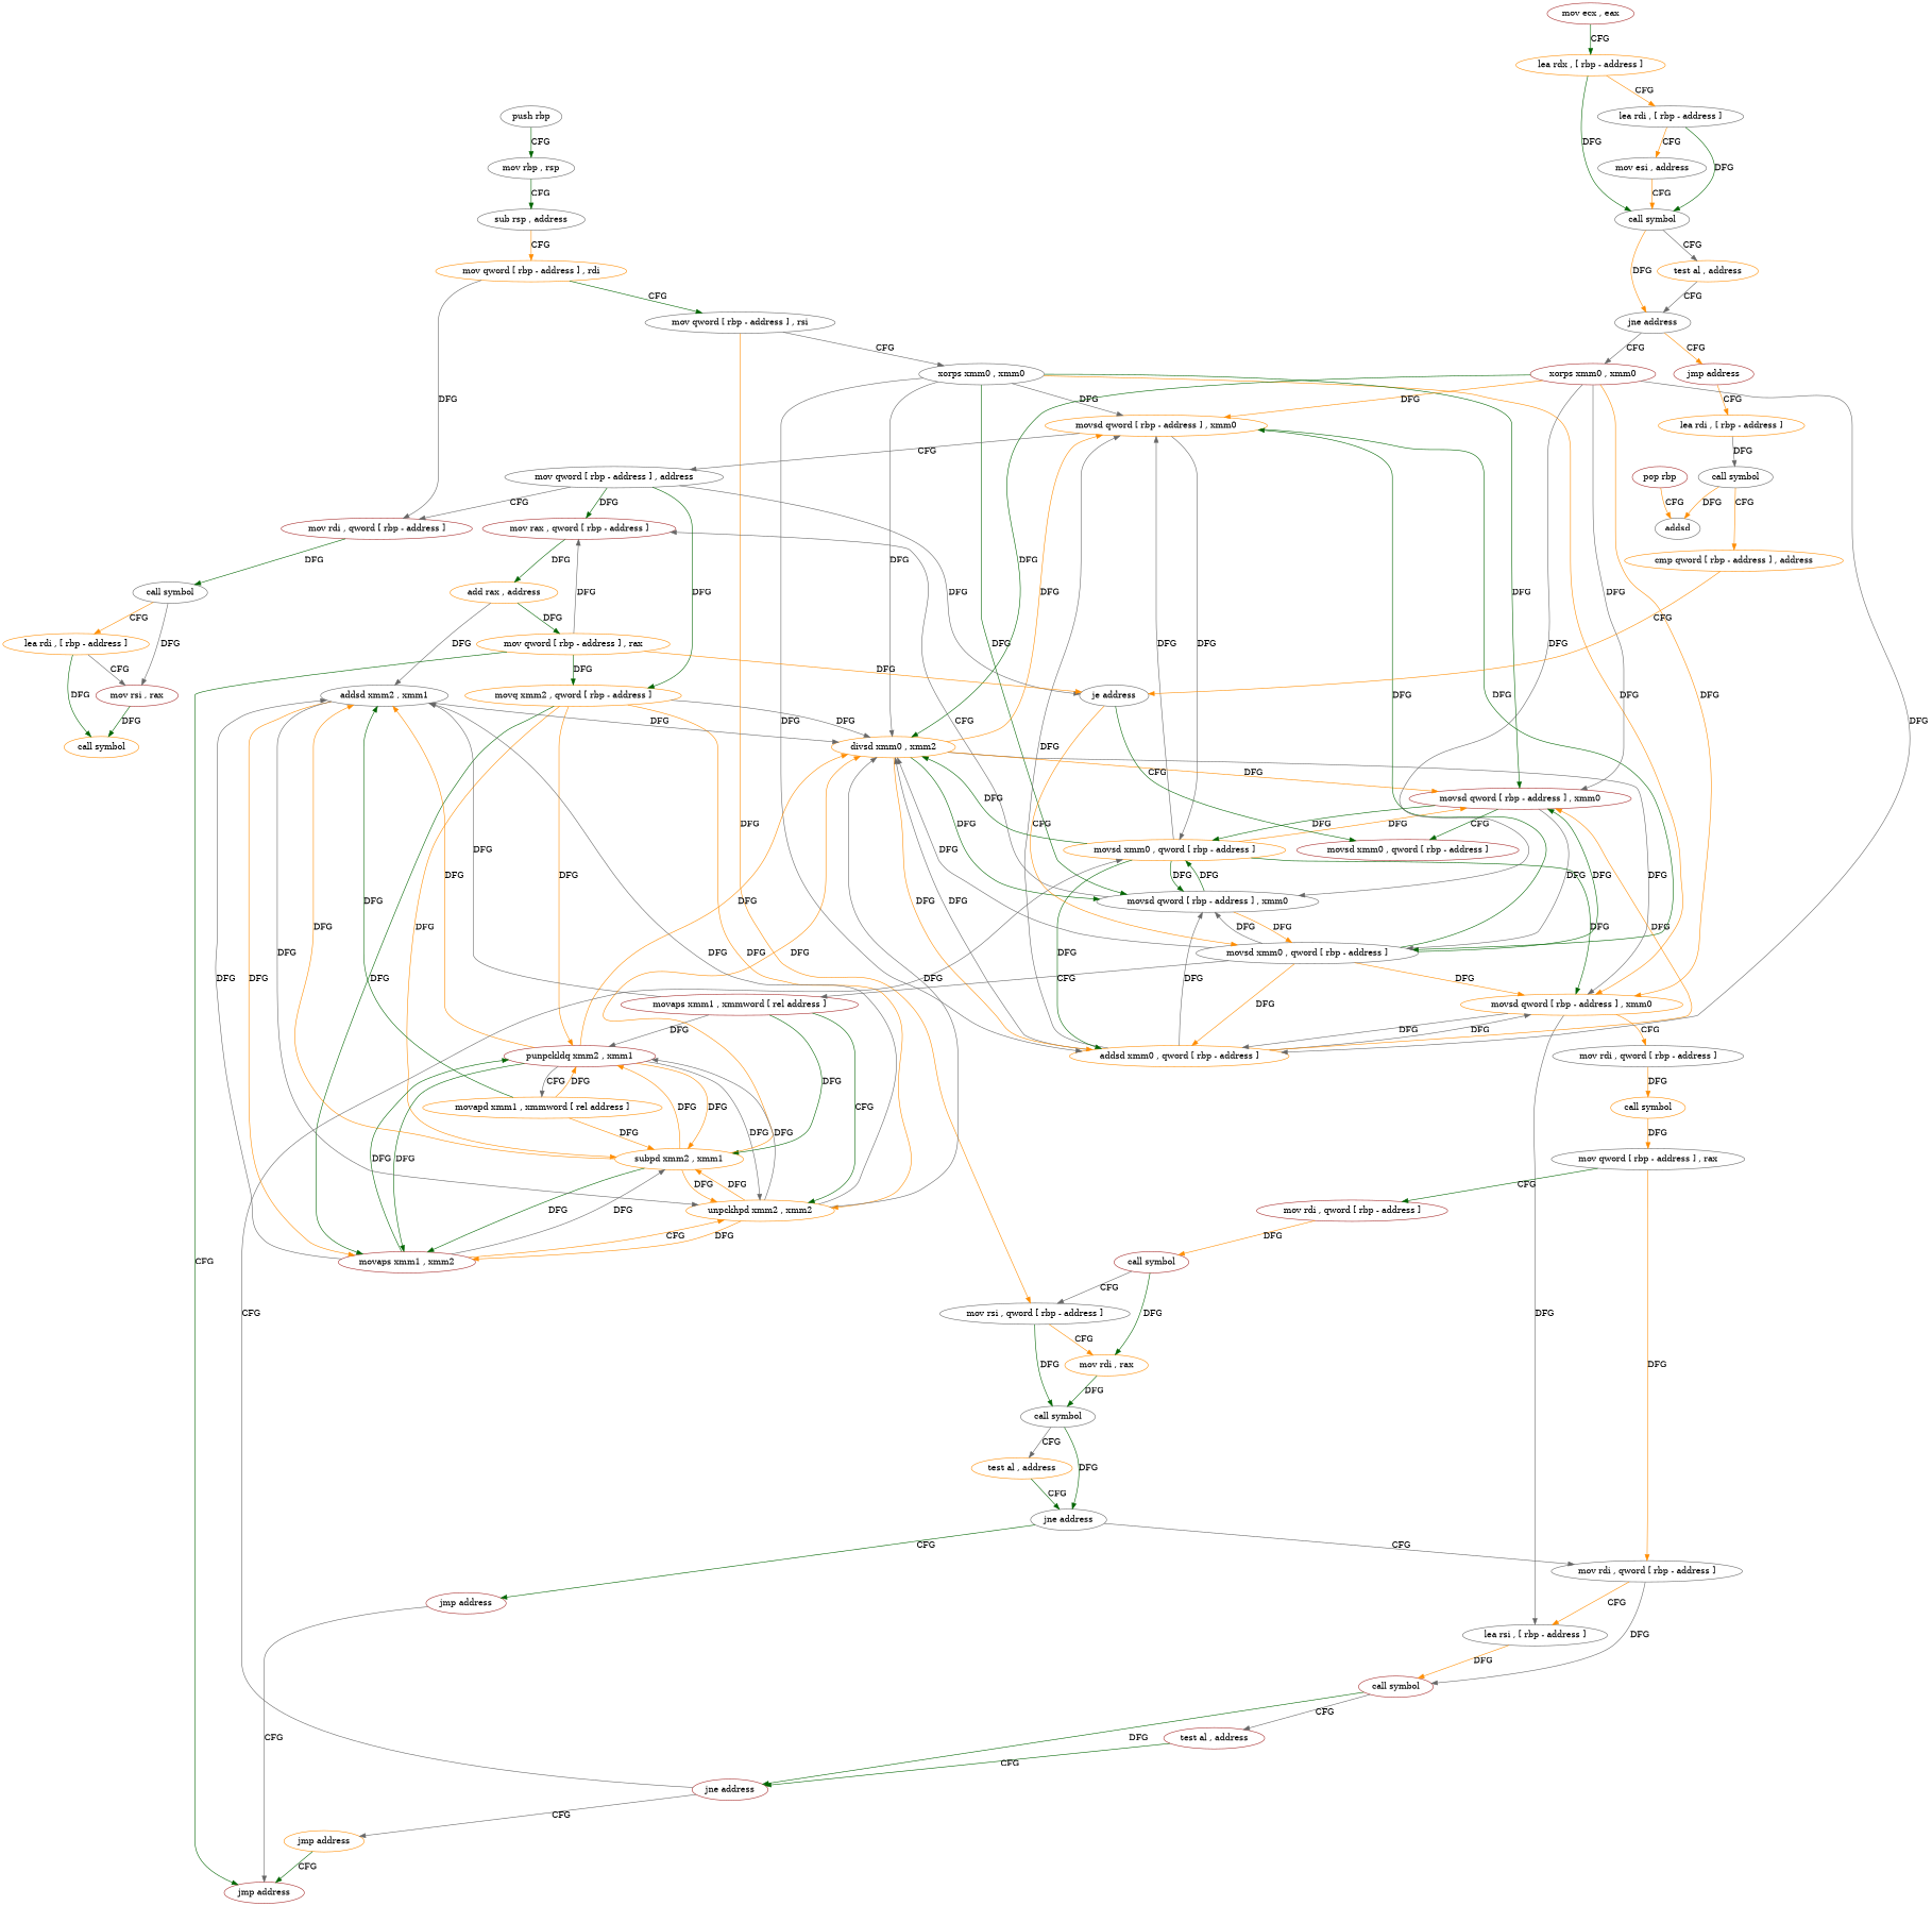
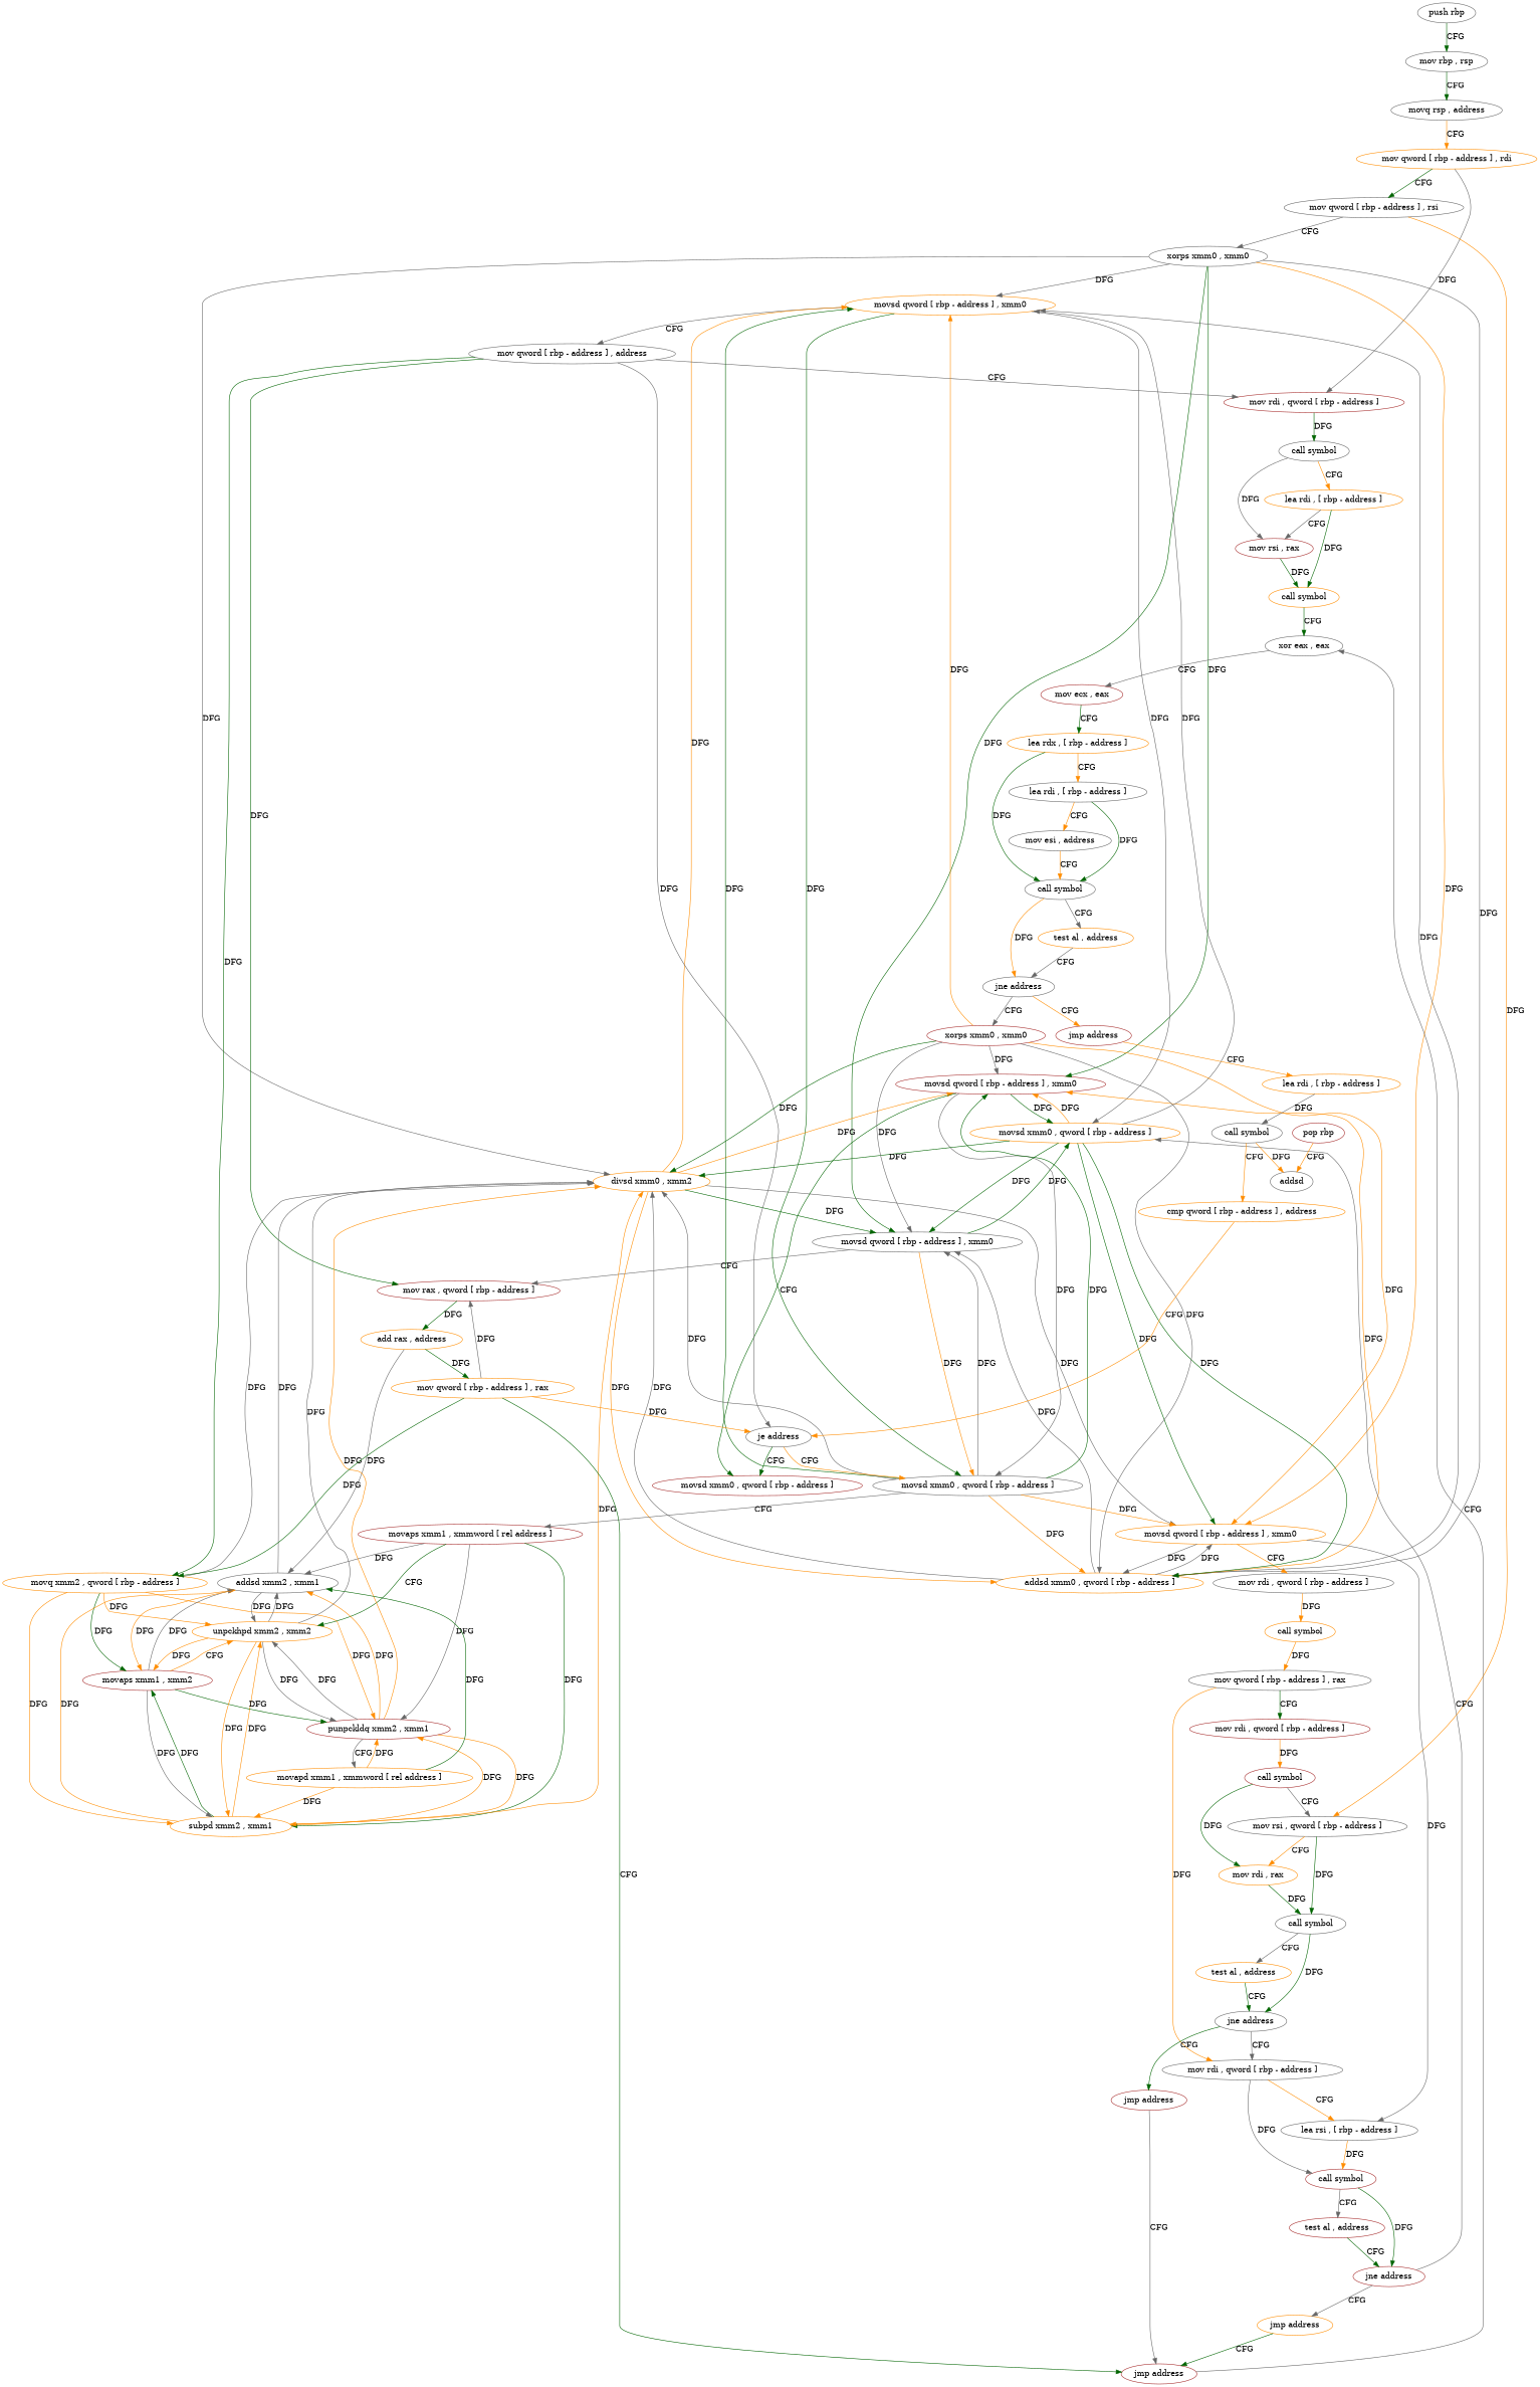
  digraph {
    node [color=gray40]
    edge [color=gray40]
    n1 [label="push rbp"]
    n2 [label="mov rbp , rsp"]
-   n3 [label="sub rsp , address"]
+   n3 [label="movq rsp , address"]
    n4 [color=darkorange label="mov qword [ rbp - address ] , rdi"]
    n5 [label="mov qword [ rbp - address ] , rsi"]
    n6 [color=brown label="mov rdi , qword [ rbp - address ]"]
    n7 [label="xorps xmm0 , xmm0"]
    n8 [label="mov rsi , qword [ rbp - address ]"]
    n9 [label="call symbol"]
    n10 [color=darkorange label="movsd qword [ rbp - address ] , xmm0"]
    n11 [color=darkorange label="movsd qword [ rbp - address ] , xmm0"]
    n12 [color=darkorange label="addsd xmm0 , qword [ rbp - address ]"]
    n13 [label="movsd qword [ rbp - address ] , xmm0"]
    n14 [color=darkorange label="divsd xmm0 , xmm2"]
    n15 [color=brown label="movsd qword [ rbp - address ] , xmm0"]
    n16 [color=darkorange label="mov rdi , rax"]
    n17 [label="call symbol"]
    n18 [label="mov qword [ rbp - address ] , address"]
    n19 [color=darkorange label="movsd xmm0 , qword [ rbp - address ]"]
    n20 [label="movsd xmm0 , qword [ rbp - address ]"]
    n21 [label="mov rdi , qword [ rbp - address ]"]
    n22 [label="lea rsi , [ rbp - address ]"]
    n23 [color=brown label="mov rax , qword [ rbp - address ]"]
    n24 [color=brown label="movsd xmm0 , qword [ rbp - address ]"]
    n25 [label="je address"]
    n26 [color=darkorange label="movq xmm2 , qword [ rbp - address ]"]
    n27 [color=brown label="movaps xmm1 , xmmword [ rel address ]"]
    n28 [color=darkorange label="add rax , address"]
    n29 [color=brown label="punpckldq xmm2 , xmm1"]
    n30 [color=darkorange label="subpd xmm2 , xmm1"]
    n31 [color=brown label="movaps xmm1 , xmm2"]
    n32 [color=darkorange label="unpckhpd xmm2 , xmm2"]
    n33 [color=darkorange label="lea rdi , [ rbp - address ]"]
    n34 [color=brown label="mov rsi , rax"]
    n35 [color=darkorange label="call symbol"]
+   n36 [label="xor eax , eax"]
    n37 [color=brown label="mov ecx , eax"]
    n38 [color=darkorange label="lea rdx , [ rbp - address ]"]
    n39 [color=brown label="xorps xmm0 , xmm0"]
    n40 [color=darkorange label="call symbol"]
    n41 [color=brown label="call symbol"]
    n42 [label="mov qword [ rbp - address ] , rax"]
    n43 [color=brown label="mov rdi , qword [ rbp - address ]"]
    n44 [label="mov rdi , qword [ rbp - address ]"]
    n45 [color=brown label="call symbol"]
    n46 [color=darkorange label="test al , address"]
    n47 [label="jne address"]
    n48 [color=brown label="jmp address"]
    n49 [color=brown label="jmp address"]
    n50 [color=brown label="test al , address"]
    n51 [color=brown label="jne address"]
    n52 [color=brown label="jmp address"]
    n53 [color=darkorange label="lea rdi , [ rbp - address ]"]
    n54 [label="call symbol"]
    n55 [color=darkorange label="cmp qword [ rbp - address ] , address"]
    n56 [label=addsd]
    n57 [color=darkorange label="jmp address"]
    n58 [label="addsd xmm2 , xmm1"]
    n59 [color=darkorange label="mov qword [ rbp - address ] , rax"]
    n60 [color=brown label="pop rbp"]
    n61 [color=darkorange label="movapd xmm1 , xmmword [ rel address ]"]
    n62 [label="lea rdi , [ rbp - address ]"]
    n63 [label="call symbol"]
    n64 [label="mov esi , address"]
    n65 [color=darkorange label="test al , address"]
    n66 [label="jne address"]
    n1 -> n2 [color=darkgreen label=CFG]
    n2 -> n3 [color=darkgreen label=CFG]
    n3 -> n4 [color=darkorange label=CFG]
    n4 -> n5 [color=darkgreen label=CFG]
    n4 -> n6 [label=DFG]
    n5 -> n7 [label=CFG]
    n5 -> n8 [color=darkorange label=DFG]
    n6 -> n9 [color=darkgreen label=DFG]
    n7 -> n10 [label=DFG]
    n7 -> n11 [color=darkorange label=DFG]
    n7 -> n12 [label=DFG]
    n7 -> n13 [color=darkgreen label=DFG]
    n7 -> n14 [label=DFG]
    n7 -> n15 [color=darkgreen label=DFG]
    n8 -> n16 [color=darkorange label=CFG]
    n8 -> n17 [color=darkgreen label=DFG]
    n9 -> n33 [color=darkorange label=CFG]
    n9 -> n34 [label=DFG]
    n10 -> n18 [label=CFG]
    n10 -> n19 [label=DFG]
    n10 -> n20 [color=darkgreen label=DFG]
    n11 -> n12 [label=DFG]
    n11 -> n21 [color=darkorange label=CFG]
    n11 -> n22 [label=DFG]
    n12 -> n10 [label=DFG]
    n12 -> n11 [label=DFG]
    n12 -> n13 [label=DFG]
    n12 -> n14 [label=DFG]
    n12 -> n15 [color=darkorange label=DFG]
    n13 -> n19 [color=darkgreen label=DFG]
    n13 -> n20 [color=darkorange label=DFG]
    n13 -> n23 [label=CFG]
    n14 -> n10 [color=darkorange label=DFG]
    n14 -> n11 [label=DFG]
    n14 -> n12 [color=darkorange label=DFG]
    n14 -> n13 [color=darkgreen label=DFG]
    n14 -> n15 [color=darkorange label=DFG]
    n15 -> n19 [color=darkgreen label=DFG]
    n15 -> n20 [label=DFG]
    n15 -> n24 [color=darkgreen label=CFG]
    n16 -> n17 [color=darkgreen label=DFG]
    n17 -> n46 [label=CFG]
    n17 -> n47 [color=darkgreen label=DFG]
    n18 -> n6 [label=CFG]
    n18 -> n23 [color=darkgreen label=DFG]
    n18 -> n25 [label=DFG]
    n18 -> n26 [color=darkgreen label=DFG]
    n19 -> n10 [label=DFG]
    n19 -> n11 [color=darkgreen label=DFG]
    n19 -> n12 [color=darkgreen label=DFG]
    n19 -> n13 [color=darkgreen label=DFG]
    n19 -> n14 [color=darkgreen label=DFG]
    n19 -> n15 [color=darkorange label=DFG]
    n20 -> n10 [color=darkgreen label=DFG]
    n20 -> n11 [color=darkorange label=DFG]
    n20 -> n12 [color=darkorange label=DFG]
    n20 -> n13 [label=DFG]
    n20 -> n14 [label=DFG]
    n20 -> n15 [color=darkgreen label=DFG]
    n20 -> n27 [label=CFG]
    n21 -> n40 [color=darkorange label=DFG]
    n22 -> n41 [color=darkorange label=DFG]
    n23 -> n28 [color=darkgreen label=DFG]
    n25 -> n20 [color=darkorange label=CFG]
    n25 -> n24 [color=darkgreen label=CFG]
    n26 -> n14 [label=DFG]
    n26 -> n29 [color=darkorange label=DFG]
    n26 -> n30 [color=darkorange label=DFG]
    n26 -> n31 [color=darkgreen label=DFG]
    n26 -> n32 [color=darkorange label=DFG]
    n27 -> n29 [label=DFG]
    n27 -> n30 [color=darkgreen label=DFG]
    n27 -> n32 [color=darkgreen label=CFG]
    n27 -> n58 [label=DFG]
    n28 -> n58 [label=DFG]
    n28 -> n59 [color=darkgreen label=DFG]
    n29 -> n14 [color=darkorange label=DFG]
    n29 -> n30 [color=darkorange label=DFG]
-   n29 -> n31 [color=darkgreen label=DFG]
    n29 -> n32 [label=DFG]
    n29 -> n58 [color=darkorange label=DFG]
    n29 -> n61 [label=CFG]
    n30 -> n14 [color=darkorange label=DFG]
    n30 -> n29 [color=darkorange label=DFG]
    n30 -> n31 [color=darkgreen label=DFG]
    n30 -> n32 [color=darkorange label=DFG]
    n30 -> n58 [color=darkorange label=DFG]
    n31 -> n29 [color=darkgreen label=DFG]
    n31 -> n30 [label=DFG]
    n31 -> n32 [color=darkorange label=CFG]
    n31 -> n58 [label=DFG]
    n32 -> n14 [label=DFG]
    n32 -> n29 [label=DFG]
    n32 -> n30 [color=darkorange label=DFG]
    n32 -> n31 [color=darkorange label=DFG]
    n32 -> n58 [label=DFG]
    n33 -> n34 [label=CFG]
    n33 -> n35 [color=darkgreen label=DFG]
    n34 -> n35 [color=darkgreen label=DFG]
+   n35 -> n36 [color=darkgreen label=CFG]
+   n36 -> n37 [label=CFG]
    n37 -> n38 [color=darkgreen label=CFG]
    n38 -> n62 [color=darkorange label=CFG]
    n38 -> n63 [color=darkgreen label=DFG]
    n39 -> n10 [color=darkorange label=DFG]
    n39 -> n11 [color=darkorange label=DFG]
    n39 -> n12 [label=DFG]
    n39 -> n13 [label=DFG]
    n39 -> n14 [color=darkgreen label=DFG]
    n39 -> n15 [label=DFG]
    n40 -> n42 [color=darkorange label=DFG]
    n41 -> n50 [label=CFG]
    n41 -> n51 [color=darkgreen label=DFG]
    n42 -> n43 [color=darkgreen label=CFG]
    n42 -> n44 [color=darkorange label=DFG]
    n43 -> n45 [color=darkorange label=DFG]
    n44 -> n22 [color=darkorange label=CFG]
    n44 -> n41 [label=DFG]
    n45 -> n8 [label=CFG]
    n45 -> n16 [color=darkgreen label=DFG]
    n46 -> n47 [color=darkgreen label=CFG]
    n47 -> n44 [label=CFG]
    n47 -> n48 [color=darkgreen label=CFG]
    n48 -> n49 [label=CFG]
+   n49 -> n36 [label=CFG]
    n50 -> n51 [color=darkgreen label=CFG]
    n51 -> n19 [label=CFG]
    n51 -> n57 [label=CFG]
    n52 -> n53 [color=darkorange label=CFG]
    n53 -> n54 [label=DFG]
    n54 -> n55 [color=darkorange label=CFG]
    n54 -> n56 [color=darkorange label=DFG]
    n55 -> n25 [color=darkorange label=CFG]
    n57 -> n49 [color=darkgreen label=CFG]
    n58 -> n14 [label=DFG]
    n58 -> n31 [color=darkorange label=DFG]
    n58 -> n32 [label=DFG]
    n59 -> n23 [label=DFG]
    n59 -> n25 [color=darkorange label=DFG]
    n59 -> n26 [color=darkgreen label=DFG]
    n59 -> n49 [color=darkgreen label=CFG]
    n60 -> n56 [color=darkorange label=CFG]
    n61 -> n29 [color=darkorange label=DFG]
    n61 -> n30 [color=darkorange label=DFG]
    n61 -> n58 [color=darkgreen label=DFG]
    n62 -> n63 [color=darkgreen label=DFG]
    n62 -> n64 [color=darkorange label=CFG]
    n63 -> n65 [label=CFG]
    n63 -> n66 [color=darkorange label=DFG]
    n64 -> n63 [color=darkorange label=CFG]
    n65 -> n66 [label=CFG]
    n66 -> n39 [label=CFG]
    n66 -> n52 [color=darkorange label=CFG]
  }
